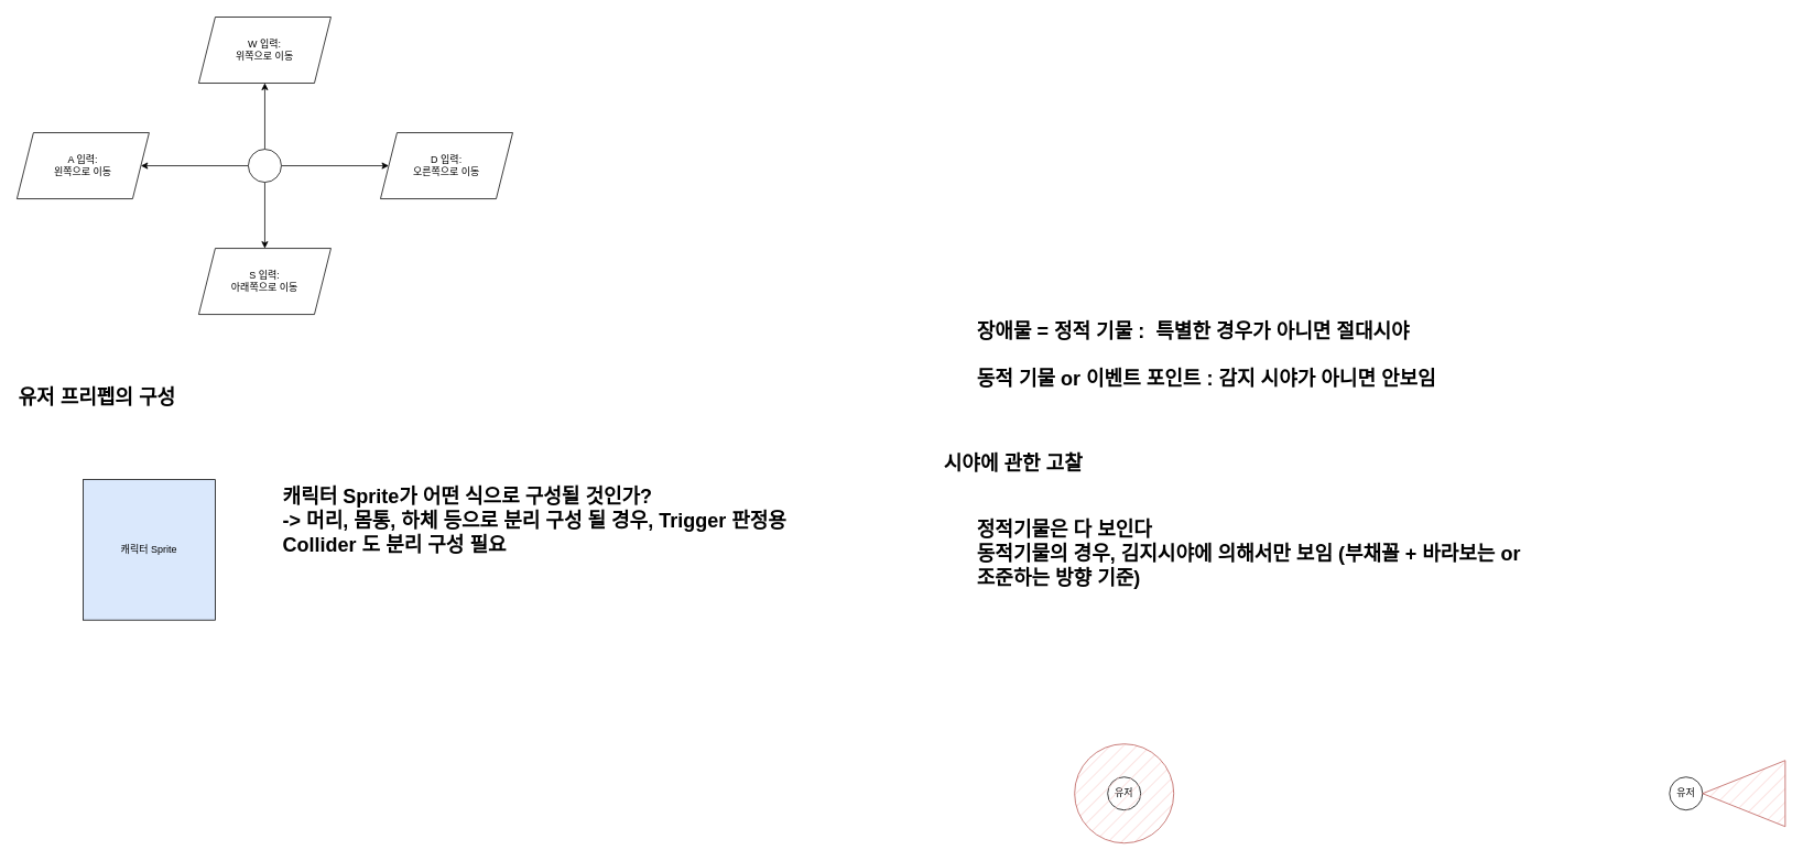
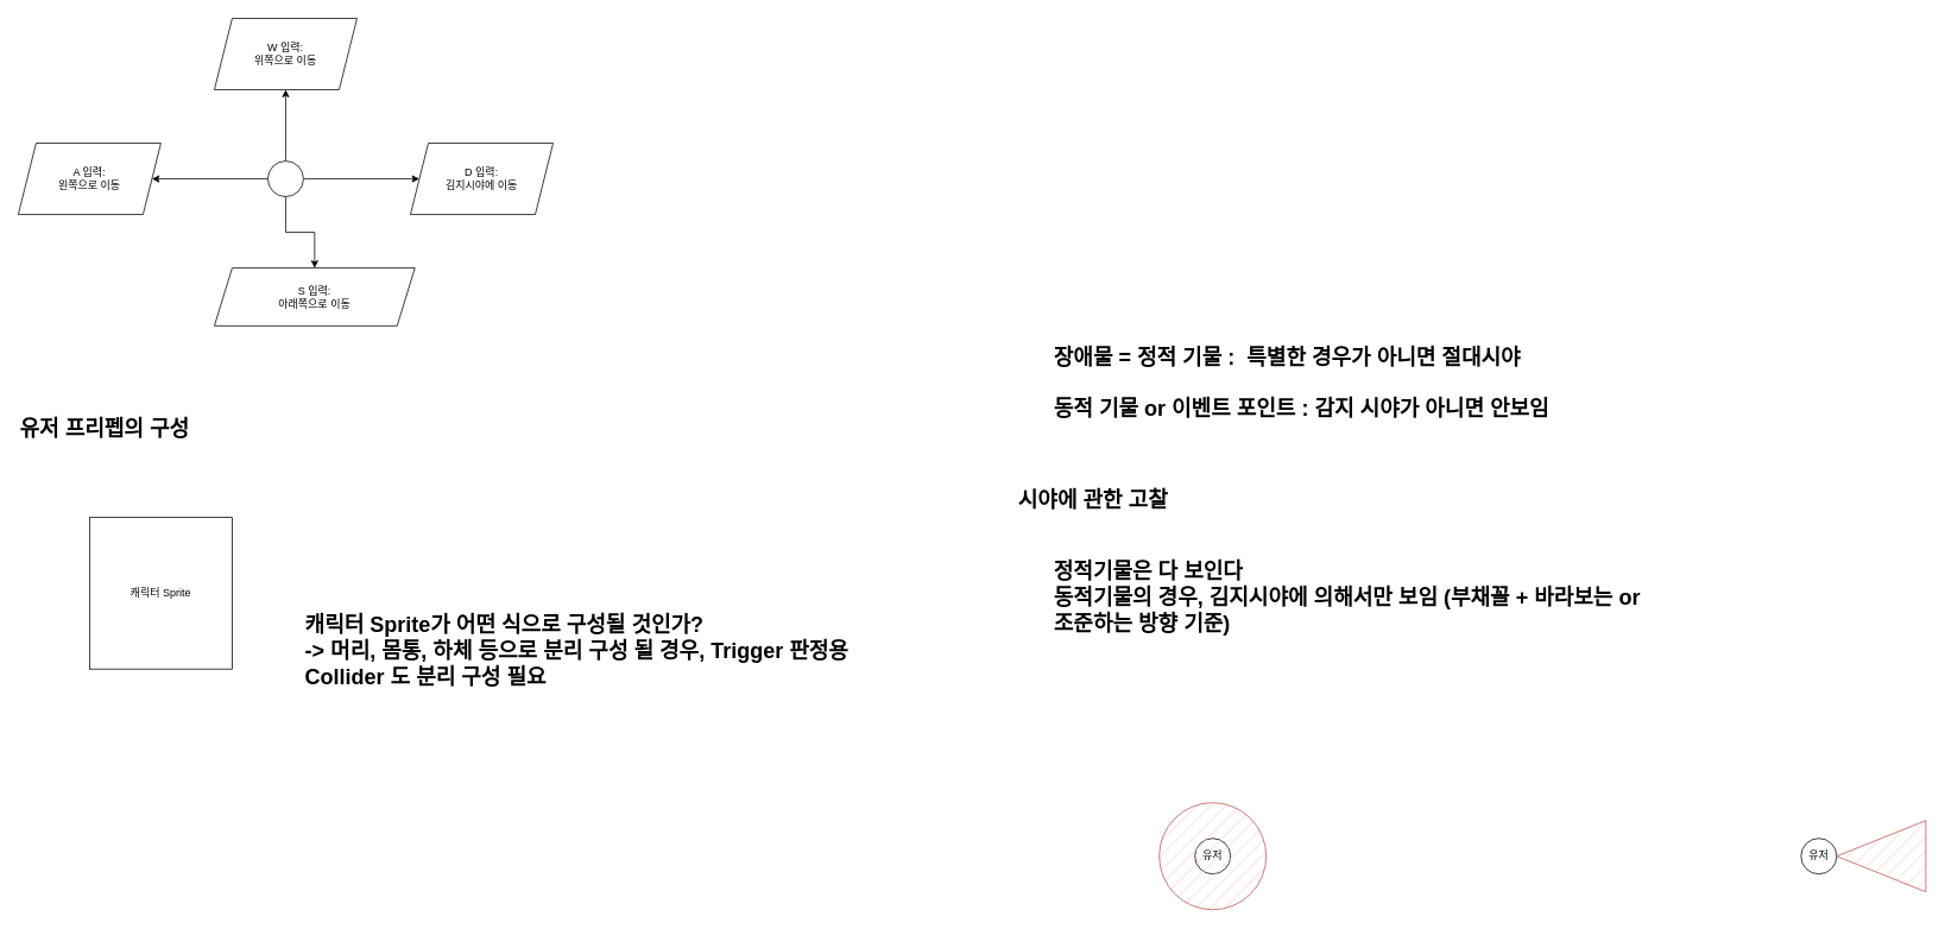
  <mxCell id="0" />
  <mxCell id="1" parent="0" />
  <mxCell id="2" style="edgeStyle=orthogonalEdgeStyle;rounded=0;orthogonalLoop=1;jettySize=auto;html=1;" parent="1" source="6" target="9" edge="1"><mxGeometry relative="1" as="geometry" /></mxCell>
  <mxCell id="3" style="edgeStyle=orthogonalEdgeStyle;rounded=0;orthogonalLoop=1;jettySize=auto;html=1;" parent="1" source="6" target="7" edge="1"><mxGeometry relative="1" as="geometry" /></mxCell>
  <mxCell id="4" style="edgeStyle=orthogonalEdgeStyle;rounded=0;orthogonalLoop=1;jettySize=auto;html=1;" parent="1" source="6" target="8" edge="1"><mxGeometry relative="1" as="geometry" /></mxCell>
  <mxCell id="5" style="edgeStyle=orthogonalEdgeStyle;rounded=0;orthogonalLoop=1;jettySize=auto;html=1;" parent="1" source="6" target="10" edge="1"><mxGeometry relative="1" as="geometry" /></mxCell>
  <mxCell id="6" value="" style="ellipse;whiteSpace=wrap;html=1;aspect=fixed;" parent="1" vertex="1"><mxGeometry x="300" y="180" width="40" height="40" as="geometry" /></mxCell>
- <mxCell id="7" value="D 입력:&lt;br&gt;오른쪽으로 이동" style="shape=parallelogram;perimeter=parallelogramPerimeter;whiteSpace=wrap;html=1;fixedSize=1;" parent="1" vertex="1"><mxGeometry x="460" y="160" width="160" height="80" as="geometry" /></mxCell>
+ <mxCell id="7" value="D 입력:&lt;br&gt;김지시야에 이동" style="shape=parallelogram;perimeter=parallelogramPerimeter;whiteSpace=wrap;html=1;fixedSize=1;" parent="1" vertex="1"><mxGeometry x="460" y="160" width="160" height="80" as="geometry" /></mxCell>
  <mxCell id="8" value="A 입력:&lt;br&gt;왼쪽으로 이동" style="shape=parallelogram;perimeter=parallelogramPerimeter;whiteSpace=wrap;html=1;fixedSize=1;" parent="1" vertex="1"><mxGeometry x="20" y="160" width="160" height="80" as="geometry" /></mxCell>
- <mxCell id="9" value="S 입력:&lt;br&gt;아래쪽으로 이동" style="shape=parallelogram;perimeter=parallelogramPerimeter;whiteSpace=wrap;html=1;fixedSize=1;" parent="1" vertex="1"><mxGeometry x="240" y="300" width="160" height="80" as="geometry" /></mxCell>
+ <mxCell id="9" value="S 입력:&lt;br&gt;아래쪽으로 이동" style="shape=parallelogram;perimeter=parallelogramPerimeter;whiteSpace=wrap;html=1;fixedSize=1;" parent="1" vertex="1"><mxGeometry x="240" y="300" width="225" height="65" as="geometry" /></mxCell>
  <mxCell id="10" value="W 입력:&lt;br&gt;위쪽으로 이동" style="shape=parallelogram;perimeter=parallelogramPerimeter;whiteSpace=wrap;html=1;fixedSize=1;" parent="1" vertex="1"><mxGeometry x="240" y="20" width="160" height="80" as="geometry" /></mxCell>
- <mxCell id="11" value="캐릭터 Sprite" style="rounded=0;whiteSpace=wrap;html=1;fillColor=#dae8fc;" parent="1" vertex="1"><mxGeometry x="100" y="580" width="160" height="170" as="geometry" /></mxCell>
+ <mxCell id="11" value="캐릭터 Sprite" style="rounded=0;whiteSpace=wrap;html=1;" parent="1" vertex="1"><mxGeometry x="100" y="580" width="160" height="170" as="geometry" /></mxCell>
  <mxCell id="12" value="유저 프리펩의 구성" style="text;html=1;strokeColor=none;fillColor=none;align=left;verticalAlign=top;whiteSpace=wrap;rounded=0;fontStyle=1;fontSize=24;" parent="1" vertex="1"><mxGeometry x="20" y="460" width="680" height="80" as="geometry" /></mxCell>
- <mxCell id="13" value="캐릭터 Sprite가 어떤 식으로 구성될 것인가?&lt;br&gt;-&amp;gt; 머리, 몸통, 하체 등으로 분리 구성 될 경우, Trigger 판정용 Collider 도 분리 구성 필요" style="text;html=1;strokeColor=none;fillColor=none;align=left;verticalAlign=top;whiteSpace=wrap;rounded=0;fontStyle=1;fontSize=24;" parent="1" vertex="1"><mxGeometry x="340" y="580" width="680" height="120" as="geometry" /></mxCell>
+ <mxCell id="13" value="캐릭터 Sprite가 어떤 식으로 구성될 것인가?&lt;br&gt;-&amp;gt; 머리, 몸통, 하체 등으로 분리 구성 될 경우, Trigger 판정용 Collider 도 분리 구성 필요" style="text;html=1;strokeColor=none;fillColor=none;align=left;verticalAlign=top;whiteSpace=wrap;rounded=0;fontStyle=1;fontSize=24;" parent="1" vertex="1"><mxGeometry x="340" y="680" width="680" height="120" as="geometry" /></mxCell>
  <mxCell id="14" value="시야에 관한 고찰" style="text;html=1;strokeColor=none;fillColor=none;align=left;verticalAlign=top;whiteSpace=wrap;rounded=0;fontStyle=1;fontSize=24;" vertex="1" parent="1"><mxGeometry x="1140" y="540" width="680" height="80" as="geometry" /></mxCell>
  <mxCell id="15" value="정적기물은 다 보인다&lt;br&gt;동적기물의 경우, 김지시야에 의해서만 보임 (부채꼴 + 바라보는 or 조준하는 방향 기준)" style="text;html=1;strokeColor=none;fillColor=none;align=left;verticalAlign=top;whiteSpace=wrap;rounded=0;fontStyle=1;fontSize=24;" vertex="1" parent="1"><mxGeometry x="1180" y="620" width="680" height="120" as="geometry" /></mxCell>
  <mxCell id="16" value="장애물 = 정적 기물 :&amp;nbsp; 특별한 경우가 아니면 절대시야&lt;br&gt;&lt;br&gt;동적 기물 or 이벤트 포인트 : 감지 시야가 아니면 안보임" style="text;html=1;strokeColor=none;fillColor=none;align=left;verticalAlign=top;whiteSpace=wrap;rounded=0;fontStyle=1;fontSize=24;" vertex="1" parent="1"><mxGeometry x="1180" y="380" width="680" height="120" as="geometry" /></mxCell>
  <mxCell id="17" value="유저" style="ellipse;whiteSpace=wrap;html=1;aspect=fixed;" vertex="1" parent="1"><mxGeometry x="1340" y="940" width="40" height="40" as="geometry" /></mxCell>
  <mxCell id="18" value="" style="ellipse;whiteSpace=wrap;html=1;aspect=fixed;fillColor=#f8cecc;strokeColor=#b85450;fillStyle=hatch;" vertex="1" parent="1"><mxGeometry x="1300" y="900" width="120" height="120" as="geometry" /></mxCell>
  <mxCell id="19" value="유저" style="ellipse;whiteSpace=wrap;html=1;aspect=fixed;" vertex="1" parent="1"><mxGeometry x="2020" y="940" width="40" height="40" as="geometry" /></mxCell>
  <mxCell id="20" value="" style="triangle;whiteSpace=wrap;html=1;rotation=-180;fillColor=#f8cecc;strokeColor=#b85450;fillStyle=hatch;" vertex="1" parent="1"><mxGeometry x="2060" y="920" width="100" height="80" as="geometry" /></mxCell>
